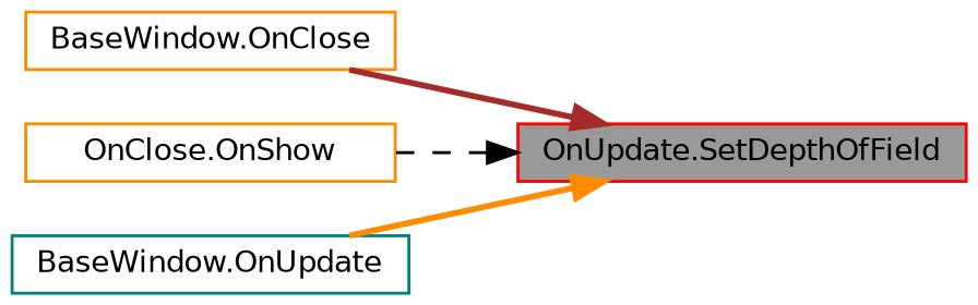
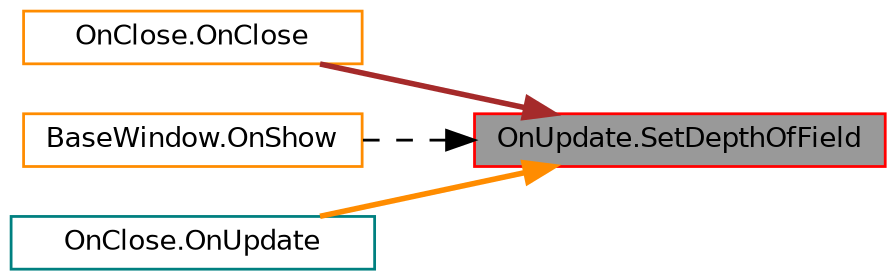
  digraph {
    rankdir=RL
    node [color=darkorange fillcolor=white fontname=Helvetica fontsize=10 shape=box style=filled]
    edge [dir=back fontname=Helvetica fontsize=10 labelfontname=Helvetica labelfontsize=10 style=bold]
    n1 [color=red fillcolor=grey60 fontcolor=black height=0.2 label="OnUpdate.SetDepthOfField" width=0.4]
-   n2 [height=0.2 label="BaseWindow.OnClose" width=0.4]
-   n3 [height=0.2 label="OnClose.OnShow" width=0.4]
-   n4 [color=teal height=0.2 label="BaseWindow.OnUpdate" width=0.4]
+   n2 [height=0.2 label="OnClose.OnClose" width=0.4]
+   n3 [height=0.2 label="BaseWindow.OnShow" width=0.4]
+   n4 [color=teal height=0.2 label="OnClose.OnUpdate" width=0.4]
    n1 -> n2 [color=brown]
    n1 -> n3 [color=black style=dashed]
    n1 -> n4 [color=darkorange]
  }
